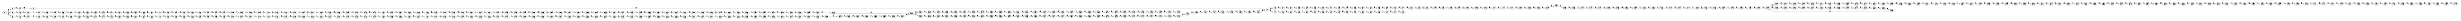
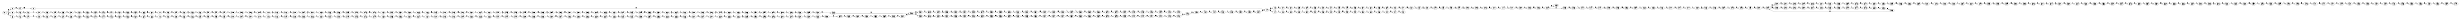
  strict digraph {
    rankdir=LR
    S0
    S1
    S2
    S3
    S4
    S5
    S6
    S7
    S8
    S9
    S10
    S11
    S12
    S13
    S14
    S15
    S16
    S17
    S18
    S19
    S20
    S21
    S22
    S23
    S24
    S25
    S26
    S27
    S28
    S29
    S30
    S31
    S32
    S33
    S34
    S35
    S36
    S37
    S38
    S39
    S40
    S41
    S42
    S43
    S44
    S45
    S46
    S47
    S48
    S49
    S50
    S51
    S52
    S53
    S54
    S55
    S56
    S57
    S58
    S59
    S60
    S61
    S62
    S63
    S64
    S65
    S66
    S67
    S68
    S69
    S70
    S71
    S72
    S73
    S74
    S75
    S76
    S77
    S78
    S79
    S80
    S81
    S82
    S83
    S84
    S85
    S86
    S87
    S88
    S89
    S90
    S91
    S92
    S93
    S94
    S95
    S96
    S97
    S98
    S99
    S100
    S101
    S102
    S103
    S104
    S105
    S106
    S107
    S108
    S109
    S110
    S111
    S112
    S113
    S114
    S115
    S116
    S117
    S118
    S119
    S120
    S121
    S122
    S123
    S124
    S125
    S126
    S127
    S128
    S129
    S130
    S131
    S132
    S133
    S134
    S135
    S136
    S137
    S138
    S139
    S140
    S141
    S142
    S143
    S144
    S145
    S146
    S147
    S148
    S149
    S150
    S151
    S152
    S153
    S154
    S155
    S156
    S157
    S158
    S159
    S160
    S161
    S162
    S163
    S164
    S165
    S166
    S167
    S168
    S169
    S170
    S171
    S172
    S173
    S174
    S175
    S176
    S177
    S178
    S179
    S180
    S181
    S182
    S183
    S184
    S185
    S186
    S187
    S188
    S189
    S190
    S191
    S192
    S193
    S194
    S195
    S196
    S197
    S198
    S199
    S200
    S201
    S202
    S203
    S204
    S205
    S206
    S207
    S208
    S209
    S210
    S211
    S212
    S213
    S214
    S215
    S216
    S217
    S218
    S219
    S220
    S221
    S222
    S223
    S224
    S225
    S226
    S227
    S228
    S229
    S230
    S231
    S232
    S233
    S234
    S235
    S236
    S237
    S238
    S239
    S240
    S241
    S242
    S243
    S244
    S245
    S246
    S247
    S248
    S249
    S250
    S251
    S252
    S253
    S254
    S255
    S256
    S257
    S258
    S259
    S260
    S261
    S262
    S263
    S264
    S265
    S266
    S267
    S268
    S269
    S270
    S271
    S272
    S273
    S274
    S275
    S276
    S277
    S278
    n280 [label=S479]
    S280
    S281
    S282
    S283
    S284
    S285
    S286
    S287
    S288
    S289
    S290
    S291
    S292
    S293
    S294
    S295
    S296
    S297
    S298
    S299
    S300
    S301
    S302
    S303
    S304
    S305
    S306
    S307
    S308
    S309
    S310
    S311
    S312
    S313
    S314
    S315
    S316
    S317
    S318
    S319
    S320
    S321
    S322
    S323
    S324
    S325
    S326
    S327
    S328
    S329
    S330
    S331
    S332
    S333
    S334
    S335
    S336
    S337
    S338
    S339
    S340
    S341
    S342
    S343
    S344
    S345
    S346
    S347
    S348
    S349
    S350
    S351
    S352
    S353
    S354
    S355
    S356
    S357
    S358
    S359
    S360
    S361
    S362
    S363
    S364
    S365
    S366
    S367
    S368
    S369
    S370
    S371
    S372
    S373
    S374
    S375
    S376
    S377
    S378
    S379
    S380
    S381
    S382
    S383
    S384
    S385
    S386
    S387
    S388
    S389
    S390
    S391
    S392
    S393
    S394
    S395
    S396
    S397
    S398
    S399
    S400
    S401
    S402
    S403
    S404
    S405
    S406
    S407
    S408
    S409
    S410
    S411
    S412
    S413
    S414
    S415
    S416
    S417
    S418
    S419
    S420
    S421
    S422
    S423
    S424
    S425
    S426
    S427
    S428
    S429
    S430
    S431
    S432
    S433
    S434
    S435
    S436
    S437
    S438
    S439
    S440
    S0 -> S1 [label=K]
    S0 -> S2 [label=S]
    S0 -> S3 [label=G]
    S1 -> S4 [label=D]
    S2 -> S5 [label=S]
    S3 -> S6 [label=I]
    S4 -> S7 [label=E]
    S5 -> S8 [label=G]
    S6 -> S9 [label=E]
    S7 -> S10 [label=P]
    S8 -> S11 [label=V]
    S9 -> S12 [label=L]
    S10 -> S13 [label=K]
    S10 -> S14 [label=Q]
    S11 -> S15 [label=V]
    S12 -> S16 [label=G]
    S13 -> S17 [label=N]
    S14 -> S18 [label=V]
    S15 -> S19 [label=V]
    S16 -> S20 [label=Y]
    S17 -> S21 [label=F]
    S18 -> S22 [label=D]
    S19 -> S23 [label=G]
    S20 -> S24 [label=Y]
    S21 -> S25 [label=C]
    S22 -> S26 [label=M]
    S23 -> S27 [label=Y]
    S24 -> S28 [label=D]
    S25 -> S29 [label=Y]
    S26 -> S30 [label=S]
    S27 -> S31 [label=S]
    S28 -> S32 [label=M]
    S29 -> S33 [label=T]
    S30 -> S34 [label=H]
    S31 -> S35 [label=K]
    S32 -> S36 [label=T]
    S33 -> S37 [label=L]
    S34 -> S38 [label=R]
    S35 -> S39 [label=L]
    S36 -> S40 [label=N]
    S37 -> S41 [label=C]
    S38 -> S42 [label=A]
    S39 -> S43 [label=L]
    S40 -> S44 [label=R]
    S41 -> S45 [label=C]
    S42 -> S46 [label=D]
    S43 -> S47 [label=H]
    S44 -> S48 [label=D]
    S45 -> S49 [label=K]
    S46 -> S50 [label=E]
    S47 -> S51 [label=G]
    S48 -> S52 [label=F]
    S49 -> S53 [label=G]
    S50 -> S54 [label=L]
    S51 -> S55 [label=D]
    S52 -> S56 [label=L]
    S53 -> S57 [label=C]
    S54 -> S58 [label=V]
    S55 -> S59 [label=F]
    S56 -> S60 [label=E]
    S57 -> S61 [label=Y]
    S58 -> S62 [label=I]
    S59 -> S63 [label=M]
    S60 -> S64 [label=R]
    S61 -> S65 [label=H]
    S62 -> S66 [label=T]
    S63 -> S67 [label=E]
    S64 -> S68 [label=K]
    S65 -> S69 [label=R]
    S66 -> S70 [label=I]
    S67 -> S71 [label=K]
    S68 -> S72 [label=S]
    S69 -> S73 [label=D]
    S70 -> S74 [label=R]
    S71 -> S75 [label=E]
    S72 -> S76 [label=M]
    S73 -> S77 [label=F]
    S74 -> S78 [label=M]
    S75 -> S79 [label=N]
    S76 -> S80 [label=K]
    S77 -> S81 [label=H]
    S79 -> S82 [label=Q]
    S80 -> S83 [label=N]
    S81 -> S84 [label=S]
    S82 -> S85 [label=A]
    S83 -> S86 [label=N]
    S84 -> S87 [label=A]
    S85 -> S88 [label=V]
    S86 -> S89 [label=T]
    S87 -> S90 [label=M]
    S88 -> S91 [label=L]
    S89 -> S92 [label=K]
    S90 -> S93 [label=F]
    S91 -> S94 [label=R]
    S92 -> S95 [label=K]
    S93 -> S96 [label=V]
    S94 -> S97 [label=F]
    S95 -> S98 [label=N]
    S96 -> S99 [label=G]
    S97 -> S100 [label=V]
    S98 -> S101 [label=R]
    S99 -> S102 [label=A]
    S100 -> S103 [label=S]
    S101 -> S104 [label=S]
    S102 -> S105 [label=G]
    S103 -> S106 [label=V]
    S104 -> S107 [label=N]
    S105 -> S108 [label=C]
    S106 -> S109 [label=P]
    S107 -> S110 [label=V]
    S108 -> S111 [label=E]
    S109 -> S112 [label=L]
    S110 -> S113 [label=S]
    S111 -> S114 [label=D]
    S112 -> S115 [label=G]
    S113 -> S116 [label=L]
    S114 -> S117 [label=S]
    S115 -> S118 [label=T]
    S116 -> S119 [label=N]
    S117 -> S120 [label=P]
    S118 -> S121 [label=K]
    S119 -> S122 [label=F]
    S120 -> S123 [label=C]
    S121 -> S124 [label=S]
    S122 -> S125 [label=A]
    S123 -> S126 [label=E]
    S124 -> S127 [label=A]
    S125 -> S128 [label=S]
    S126 -> S129 [label=R]
    S127 -> S130 [label=I]
    S128 -> S131 [label=V]
    S129 -> S132 [label=R]
    S130 -> S133 [label=L]
    S131 -> S134 [label=P]
-   S132 -> S135 [label=L]
+   S129 -> S135 [label=L]
    S133 -> S136 [label=E]
    S134 -> S137 [label=I]
    S135 -> S138 [label=R]
    S136 -> S139 [label=R]
    S137 -> S140 [label=G]
    S138 -> S141 [label=S]
    S139 -> S142 [label=L]
    S140 -> S143 [label=L]
    S141 -> S144 [label=I]
    S142 -> S145 [label=Y]
    S143 -> S146 [label=T]
    S144 -> S147 [label=K]
    S145 -> S148 [label=H]
    S146 -> S149 [label=S]
    S147 -> S150 [label=G]
    S148 -> S151 [label=V]
    S149 -> S152 [label=S]
    S150 -> S153 [label=N]
    S151 -> S154 [label=T]
    S152 -> S155 [label=L]
    S153 -> S156 [label=E]
    S154 -> S157 [label=T]
    S155 -> S158 [label=L]
    S156 -> S159 [label=D]
    S157 -> S160 [label=K]
    S158 -> S161 [label=S]
    S159 -> S162 [label=V]
    S160 -> S163 [label=S]
    S161 -> S164 [label=R]
    S162 -> S165 [label=K]
    S163 -> S166 [label=P]
    S164 -> S167 [label=I]
    S165 -> S168 [label=Y]
    S166 -> S169 [label=E]
    S167 -> S170 [label=S]
    S168 -> S171 [label=Y]
    S169 -> S172 [label=I]
    S170 -> S173 [label=G]
    S171 -> S174 [label=K]
    S172 -> S175 [label=Q]
    S173 -> S176 [label=I]
    S174 -> S177 [label=L]
    S175 -> S178 [label=E]
    S176 -> S179 [label=T]
    S177 -> S180 [label=V]
    S178 -> S181 [label=R]
    S179 -> S182 [label=T]
    S180 -> S183 [label=A]
    S181 -> S184 [label=I]
    S182 -> S185 [label=K]
    S183 -> S186 [label=L]
    S184 -> S187 [label=Y]
    S185 -> S188 [label=I]
    S186 -> S189 [label=K]
    S187 -> S190 [label=I]
    S188 -> S191 [label=P]
    S189 -> S192 [label=V]
    S190 -> S193 [label=A]
    S191 -> S194 [label=D]
    S192 -> S195 [label=K]
    S193 -> S196 [label=D]
    S194 -> S197 [label=I]
    S195 -> S198 [label=K]
    S196 -> S199 [label=G]
    S197 -> S200 [label=D]
    S198 -> S201 [label=R]
    S199 -> S202 [label=N]
    S200 -> S203 [label=D]
    S201 -> S204 [label=K]
    S202 -> S205 [label=H]
    S203 -> S206 [label=M]
    S204 -> S207 [label=K]
    S204 -> S208 [label=H]
    S205 -> S209 [label=A]
    S206 -> S210 [label=I]
    S207 -> S211 [label=A]
    S208 -> S212 [label=K]
    S209 -> S213 [label=C]
    S210 -> S214 [label=H]
    S211 -> S215 [label=G]
    S212 -> S216 [label=N]
    S213 -> S217 [label=H]
    S214 -> S218 [label=L]
    S215 -> S219 [label=G]
    S216 -> S220 [label=K]
    S217 -> S221 [label=I]
    S218 -> S222 [label=T]
    S219 -> S223 [label=R]
    S220 -> S224 [label=K]
    S221 -> S225 [label=N]
    S222 -> S226 [label=D]
    S223 -> S227 [label=L]
    S224 -> S228 [label=P]
    S225 -> S229 [label=L]
    S226 -> S230 [label=K]
    S227 -> S231 [label=R]
    S228 -> S232 [label=T]
    S229 -> S233 [label=V]
    S230 -> S234 [label=N]
    S231 -> S235 [label=L]
    S232 -> S236 [label=T]
    S233 -> S237 [label=P]
    S234 -> S238 [label=Y]
    S235 -> S239 [label=V]
    S236 -> S240 [label=Y]
    S237 -> S241 [label=K]
    S238 -> S242 [label=G]
    S239 -> S243 [label=L]
    S240 -> S244 [label=S]
    S241 -> S245 [label=D]
    S242 -> S246 [label=L]
    S243 -> S247 [label=H]
    S244 -> S248 [label=K]
    S245 -> S249 [label=S]
    S246 -> S250 [label=Y]
    S247 -> S251 [label=L]
    S248 -> S252 [label=K]
    S249 -> S253 [label=E]
    S250 -> S254 [label=V]
    S251 -> S255 [label=T]
    S252 -> S256 [label=K]
    S253 -> S257 [label=R]
    S254 -> S258 [label=N]
    S255 -> S259 [label=S]
    S256 -> S260 [label=R]
    S257 -> S261 [label=L]
    S258 -> S262 [label=L]
    S259 -> S263 [label=E]
    S260 -> S204 [label=K]
    S261 -> S264 [label=A]
    S262 -> S265 [label=K]
    S263 -> S266 [label=K]
    S264 -> S267 [label=S]
    S265 -> S268 [label=P]
    S266 -> S269 [label=Q]
    S267 -> S270 [label=K]
    S268 -> S271 [label=K]
    S269 -> S272 [label=I]
    S270 -> S273 [label=V]
    S271 -> S274 [label=D]
    S272 -> S275 [label=N]
    S273 -> S276 [label=T]
    S274 -> S277 [label=V]
    S275 -> S278 [label=Y]
    S276 -> n280 [label=A]
    S277 -> S280 [label=I]
    S278 -> S281 [label=D]
    n280 -> S282 [label=G]
    S280 -> S283 [label=K]
    S281 -> S284 [label=S]
    S282 -> S285 [label=S]
    S283 -> S286 [label=T]
    S284 -> S287 [label=L]
    S285 -> S288 [label=T]
    S286 -> S289 [label=A]
    S287 -> S290 [label=T]
    S288 -> S291 [label=I]
    S289 -> S292 [label=C]
    S290 -> S293 [label=R]
    S291 -> S294 [label=G]
    S292 -> S295 [label=K]
    S293 -> S296 [label=G]
    S294 -> S297 [label=I]
    S295 -> S298 [label=L]
    S296 -> S299 [label=D]
    S297 -> S300 [label=D]
    S298 -> S301 [label=V]
    S299 -> S302 [label=E]
    S300 -> S303 [label=S]
    S301 -> S304 [label=S]
    S302 -> S305 [label=L]
    S303 -> S306 [label=C]
    S304 -> S307 [label=G]
    S305 -> S308 [label=Q]
    S306 -> S309 [label=V]
    S307 -> S310 [label=S]
    S308 -> S311 [label=K]
    S309 -> S312 [label=W]
    S310 -> S313 [label=V]
    S311 -> S314 [label=G]
    S312 -> S315 [label=D]
    S313 -> S316 [label=L]
    S314 -> S317 [label=A]
    S315 -> S318 [label=D]
    S316 -> S319 [label=G]
    S317 -> S320 [label=F]
    S318 -> S321 [label=Q]
    S318 -> S322 [label=N]
    S319 -> S323 [label=L]
    S320 -> S324 [label=I]
    S321 -> S325 [label=L]
    S322 -> S326 [label=L]
    S323 -> S327 [label=D]
    S324 -> S328 [label=L]
    S325 -> S329 [label=T]
    S326 -> S330 [label=A]
    S327 -> S331 [label=Q]
    S328 -> S332 [label=R]
    S329 -> S333 [label=A]
    S330 -> S334 [label=A]
    S331 -> S335 [label=V]
    S332 -> S336 [label=Q]
    S333 -> S337 [label=G]
    S334 -> S338 [label=G]
    S335 -> S339 [label=V]
    S336 -> S340 [label=Q]
    S337 -> S341 [label=A]
    S338 -> S342 [label=G]
    S339 -> S343 [label=W]
    S340 -> S344 [label=D]
    S341 -> S345 [label=Y]
    S342 -> S346 [label=F]
    S343 -> S347 [label=D]
    S344 -> S348 [label=P]
    S345 -> S349 [label=T]
    S346 -> S350 [label=K]
    S347 -> S318 [label=D]
    S348 -> S351 [label=P]
    S349 -> S352 [label=L]
    S350 -> S353 [label=M]
    S351 -> S354 [label=I]
    S352 -> S355 [label=Q]
    S353 -> S356 [label=E]
    S354 -> S357 [label=G]
    S355 -> S358 [label=L]
    S356 -> S359 [label=L]
    S357 -> S360 [label=E]
    S358 -> S361 [label=I]
    S359 -> S362 [label=F]
    S360 -> S363 [label=K]
    S361 -> S364 [label=K]
    S362 -> S365 [label=K]
    S363 -> S366 [label=D]
    S364 -> S367 [label=D]
    S365 -> S368 [label=G]
    S366 -> S369 [label=Q]
    S367 -> S370 [label=E]
    S368 -> S371 [label=M]
    S369 -> S372 [label=I]
    S370 -> S373 [label=V]
    S371 -> S374 [label=R]
    S372 -> S375 [label=K]
    S373 -> S376 [label=H]
    S374 -> S377 [label=K]
    S375 -> S378 [label=A]
    S376 -> S379 [label=S]
    S377 -> S380 [label=D]
    S378 -> S381 [label=K]
    S379 -> S382 [label=S]
    S380 -> S383 [label=D]
    S381 -> S384 [label=V]
    S382 -> S385 [label=N]
    S383 -> S386 [label=I]
    S384 -> S387 [label=N]
    S385 -> S388 [label=L]
    S386 -> S389 [label=T]
    S387 -> S390 [label=E]
    S388 -> S391 [label=Q]
    S389 -> S392 [label=Q]
    S390 -> S393 [label=I]
    S391 -> S394 [label=F]
    S392 -> S395 [label=V]
    S393 -> S396 [label=T]
    S394 -> S397 [label=L]
    S395 -> S398 [label=L]
    S396 -> S399 [label=D]
    S397 -> S400 [label=R]
    S398 -> S401 [label=L]
    S399 -> S402 [label=S]
    S400 -> S403 [label=D]
    S401 -> S404 [label=N]
    S402 -> S405 [label=P]
    S403 -> S406 [label=I]
    S404 -> S407 [label=K]
    S405 -> S408 [label=E]
    S406 -> S409 [label=T]
    S407 -> S410 [label=E]
    S408 -> S411 [label=V]
    S409 -> S412 [label=H]
    S410 -> S413 [label=I]
    S411 -> S414 [label=E]
    S412 -> S415 [label=W]
    S413 -> S416 [label=Q]
    S414 -> S417 [label=L]
    S416 -> S418 [label=D]
    S417 -> S419 [label=T]
    S418 -> S420 [label=K]
    S419 -> S421 [label=I]
    S420 -> S422 [label=L]
    S421 -> S423 [label=T]
    S422 -> S424 [label=D]
    S423 -> S425 [label=K]
    S424 -> S426 [label=R]
    S425 -> S427 [label=G]
    S426 -> S428 [label=V]
    S427 -> S429 [label=T]
    S428 -> S430 [label=K]
    S429 -> S431 [label=L]
    S430 -> S432 [label=D]
    S431 -> S433 [label=T]
    S432 -> S434 [label=E]
    S433 -> S435 [label=K]
    S434 -> S10 [label=P]
    S435 -> S436 [label=V]
    S436 -> S437 [label=F]
    S437 -> S438 [label=I]
    S438 -> S439 [label=Q]
    S439 -> S440 [label=M]
  }
